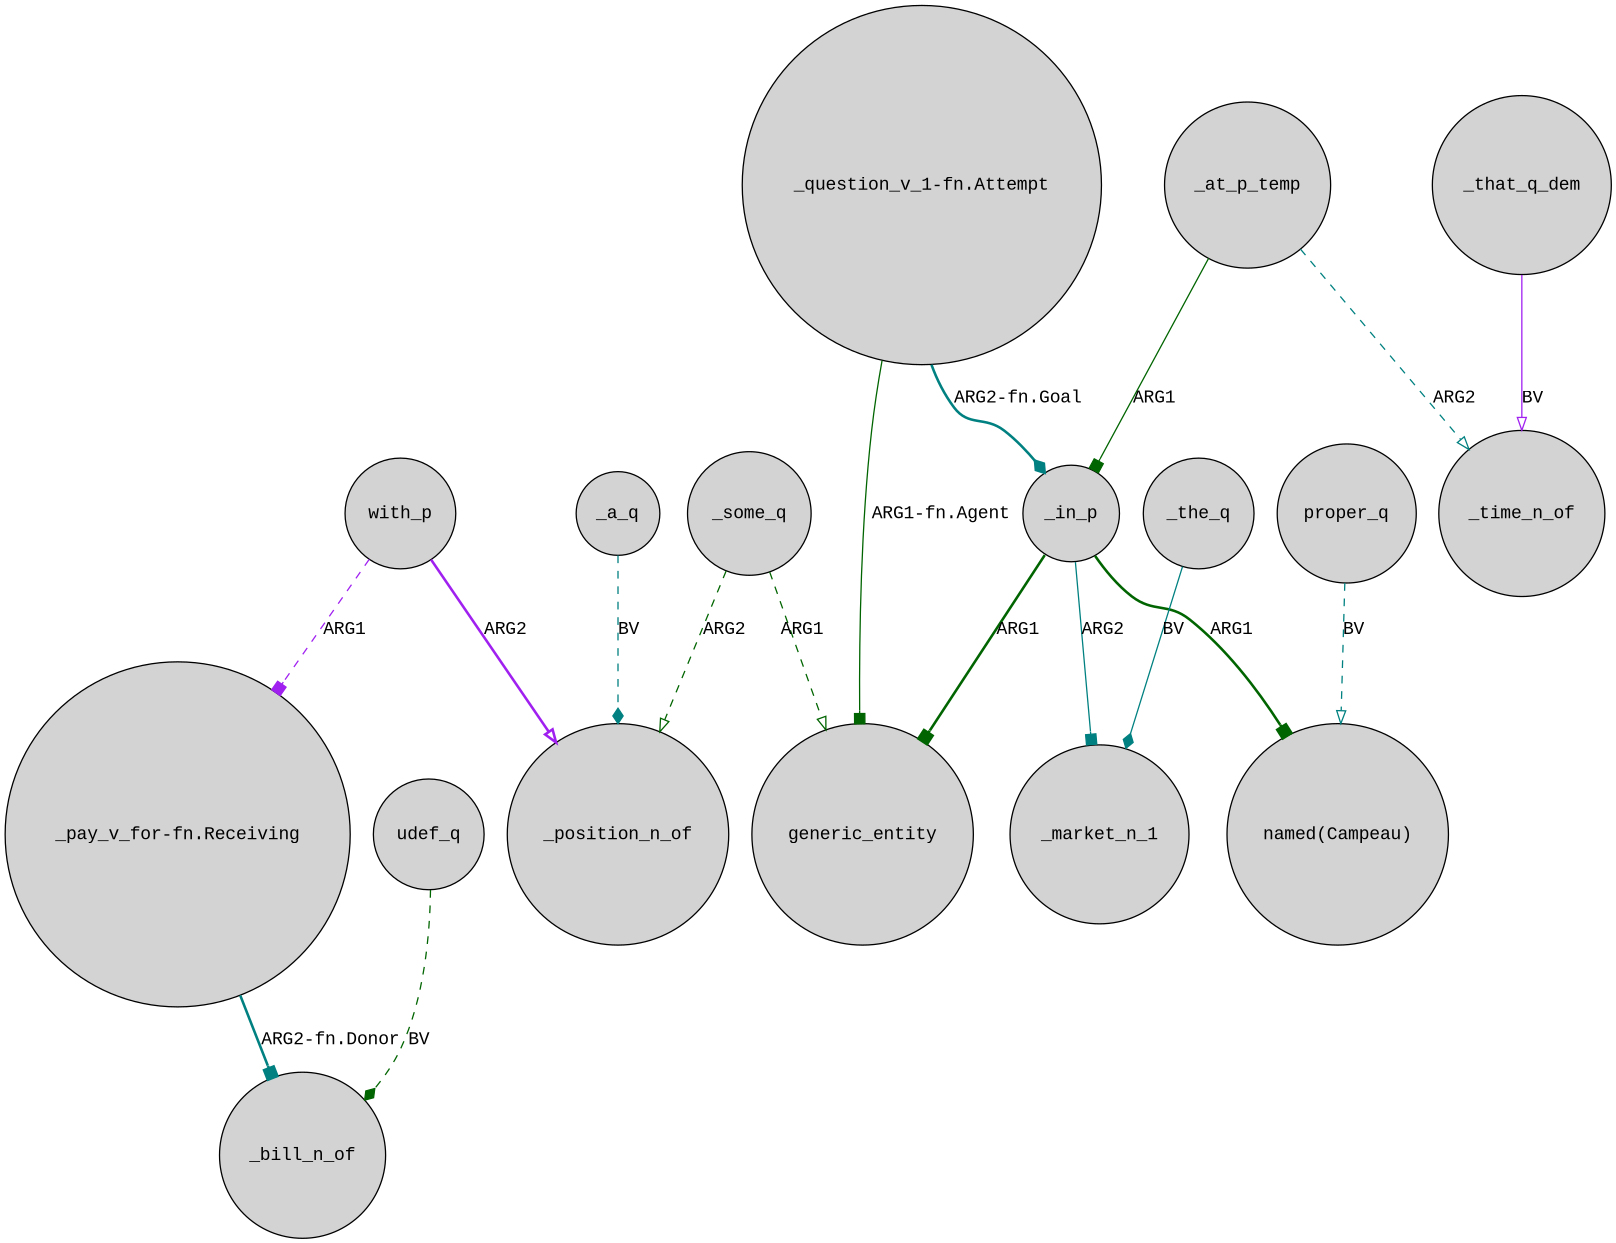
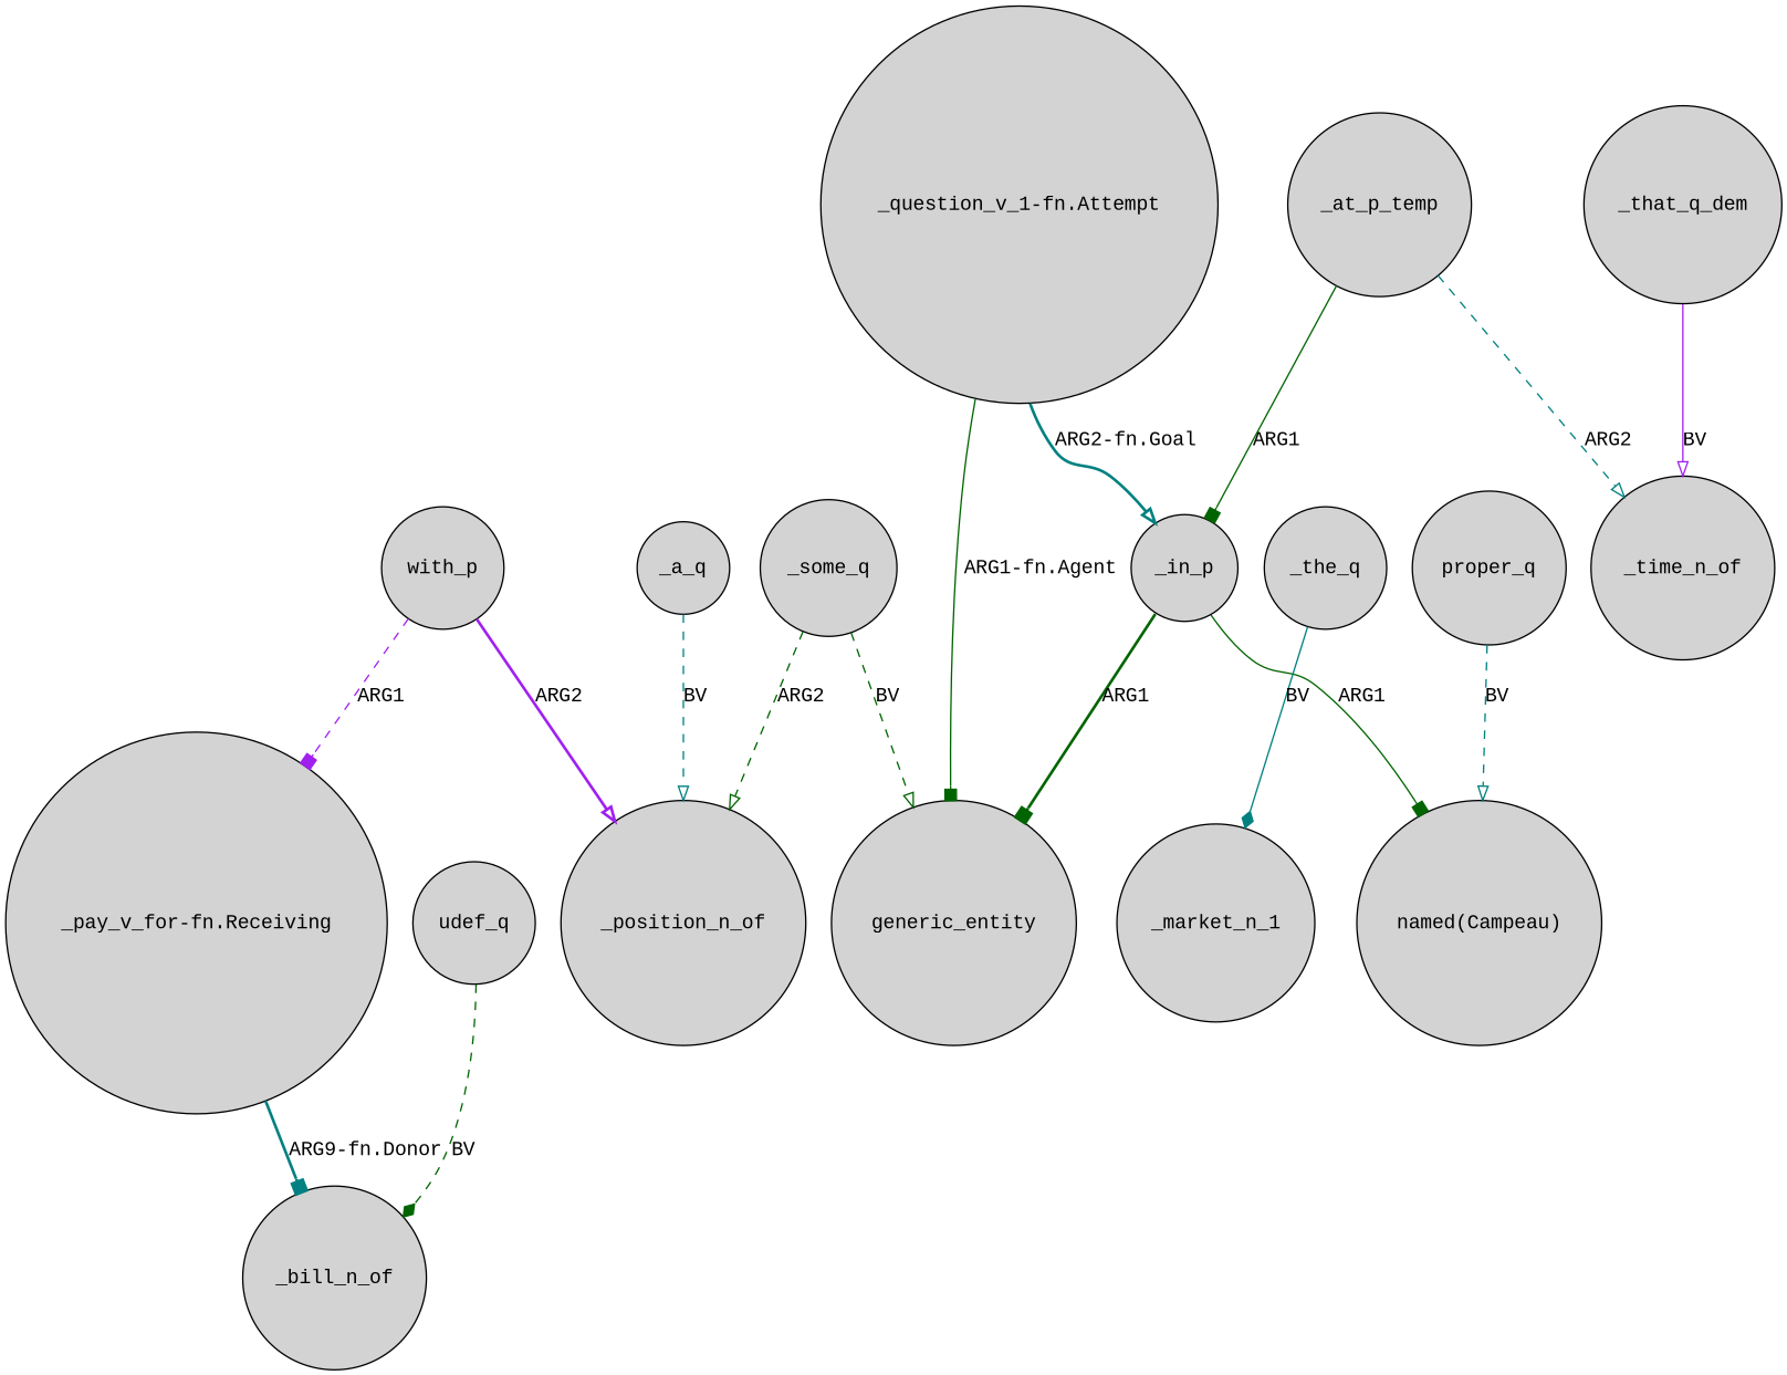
  digraph {
    fontname="Liberation Mono"
    node [fontname="Liberation Mono" shape=circle style=filled]
    edge [arrowhead=onormal color=teal fontname="Liberation Mono" style=dashed]
    "_pay_v_for-fn.Receiving"
    _bill_n_of
    "_question_v_1-fn.Attempt"
    generic_entity
    _in_p
    "named(Campeau)"
    _market_n_1
    _at_p_temp
    _time_n_of
    proper_q
    with_p
    _position_n_of
    _the_q
    _that_q_dem
    _some_q
    udef_q
    _a_q
-   "_pay_v_for-fn.Receiving" -> _bill_n_of [arrowhead=box label="ARG2-fn.Donor" style=bold]
+   "_pay_v_for-fn.Receiving" -> _bill_n_of [arrowhead=box label="ARG9-fn.Donor" style=bold]
    "_question_v_1-fn.Attempt" -> generic_entity [arrowhead=box color=darkgreen label="ARG1-fn.Agent" style=solid]
-   "_question_v_1-fn.Attempt" -> _in_p [arrowhead=diamond label="ARG2-fn.Goal" style=bold]
+   "_question_v_1-fn.Attempt" -> _in_p [label="ARG2-fn.Goal" style=bold]
    _in_p -> generic_entity [arrowhead=box color=darkgreen label=ARG1 style=bold]
-   _in_p -> "named(Campeau)" [arrowhead=box color=darkgreen label=ARG1 style=bold]
-   _in_p -> _market_n_1 [arrowhead=box label=ARG2 style=solid]
+   _in_p -> "named(Campeau)" [arrowhead=box color=darkgreen label=ARG1 style=solid]
    _at_p_temp -> _in_p [arrowhead=box color=darkgreen label=ARG1 style=solid]
    _at_p_temp -> _time_n_of [label=ARG2]
    proper_q -> "named(Campeau)" [label=BV]
    with_p -> "_pay_v_for-fn.Receiving" [arrowhead=box color=purple label=ARG1]
    with_p -> _position_n_of [color=purple label=ARG2 style=bold]
    _the_q -> _market_n_1 [arrowhead=diamond label=BV style=solid]
    _that_q_dem -> _time_n_of [color=purple label=BV style=solid]
-   _some_q -> generic_entity [color=darkgreen label=ARG1]
+   _some_q -> generic_entity [color=darkgreen label=BV]
    _some_q -> _position_n_of [color=darkgreen label=ARG2]
    udef_q -> _bill_n_of [arrowhead=diamond color=darkgreen label=BV]
-   _a_q -> _position_n_of [arrowhead=diamond label=BV]
+   _a_q -> _position_n_of [label=BV]
  }
